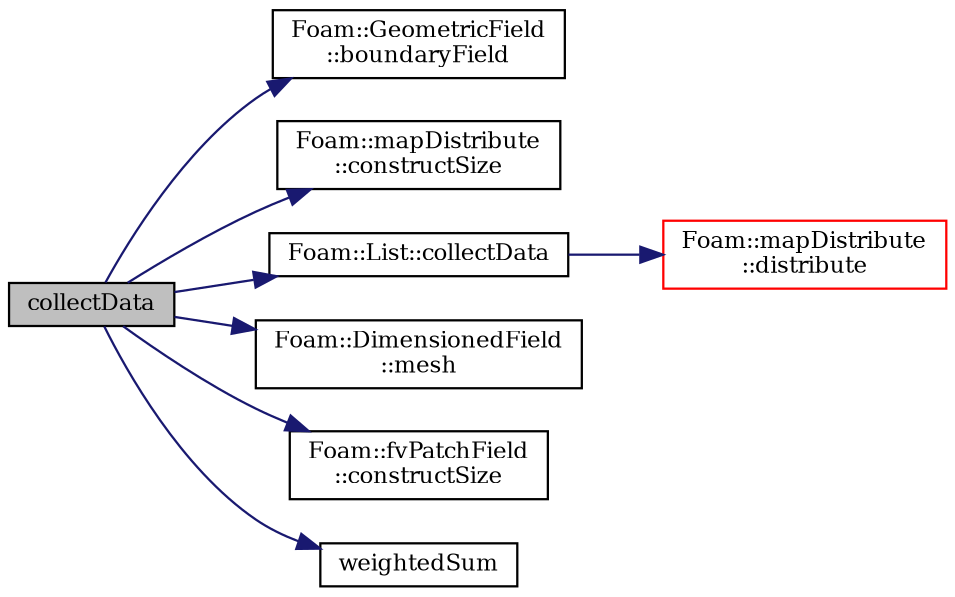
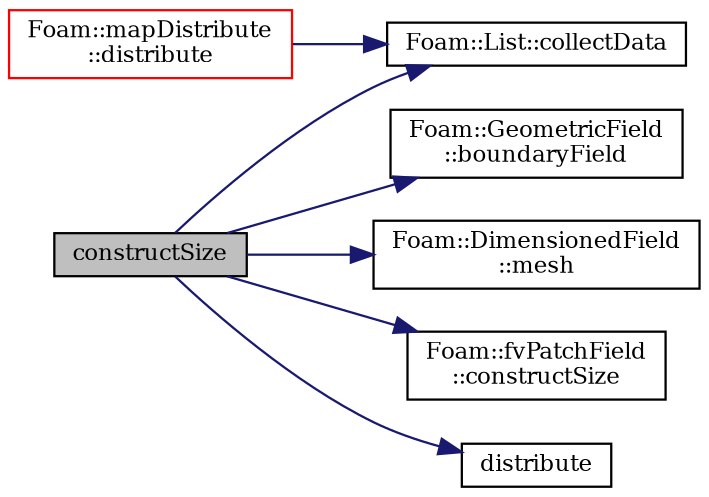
  digraph {
    fontname="DejaVu Serif"
    rankdir=LR
    node [color=black fontname="DejaVu Serif" fontsize=10 shape=record]
    edge [color=midnightblue fontname="DejaVu Serif" fontsize=10 labelfontname=FreeSans labelfontsize=10 style=solid]
-   n1 [fillcolor=grey75 fontcolor=black height=0.2 label=collectData style=filled width=0.4]
+   n1 [fillcolor=grey75 fontcolor=black height=0.2 label=constructSize style=filled width=0.4]
    n2 [height=0.2 label="Foam::GeometricField\l::boundaryField" width=0.4]
-   n3 [height=0.2 label="Foam::mapDistribute\l::constructSize" width=0.4]
    n4 [height=0.2 label="Foam::List::collectData" width=0.4]
    n5 [height=0.2 label="Foam::DimensionedField\l::mesh" width=0.4]
    n6 [height=0.2 label="Foam::fvPatchField\l::constructSize" width=0.4]
-   n7 [height=0.2 label=weightedSum width=0.4]
+   n7 [height=0.2 label=distribute width=0.4]
    n8 [color=red height=0.2 label="Foam::mapDistribute\l::distribute" width=0.4]
    n1 -> n2
-   n1 -> n3
    n1 -> n4
    n1 -> n5
    n1 -> n6
    n1 -> n7
-   n4 -> n8
+   n8 -> n4
  }
